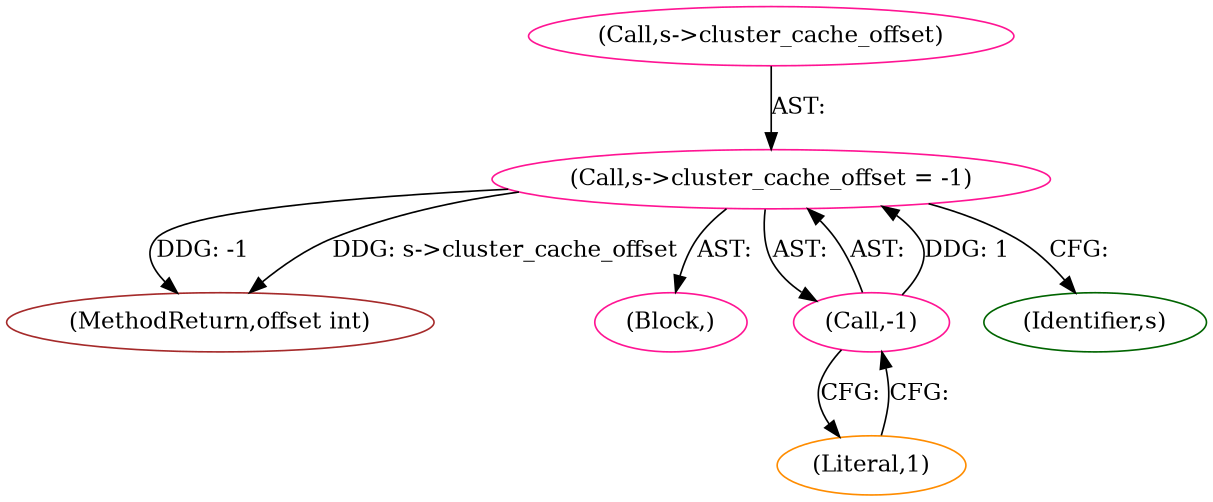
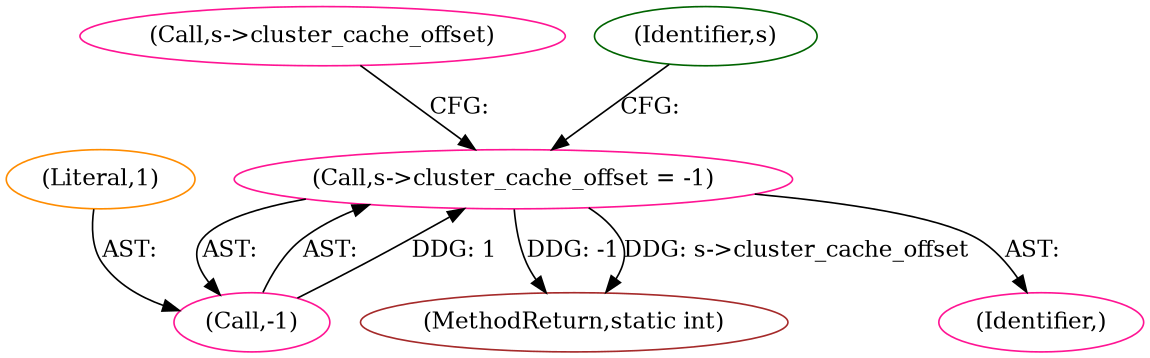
  digraph {
    node [color=deeppink]
    n1 [label="(Call,s->cluster_cache_offset = -1)"]
    n2 [label="(Call,-1)"]
-   n3 [color=brown label="(MethodReturn,offset int)"]
-   n4 [label="(Block,)"]
+   n3 [color=brown label="(MethodReturn,static int)"]
+   n4 [label="(Identifier,)"]
    n5 [color=darkorange label="(Literal,1)"]
    n6 [label="(Call,s->cluster_cache_offset)"]
    n7 [color=darkgreen label="(Identifier,s)"]
    n1 -> n2 [label="AST: "]
    n1 -> n3 [label="DDG: -1"]
    n1 -> n3 [label="DDG: s->cluster_cache_offset"]
    n1 -> n4 [label="AST: "]
    n2 -> n1 [label="AST: "]
    n2 -> n1 [label="DDG: 1"]
-   n2 -> n5 [label="CFG: "]
-   n5 -> n2 [label="CFG: "]
-   n6 -> n1 [label="AST: "]
-   n1 -> n7 [label="CFG: "]
+   n5 -> n2 [label="AST: "]
+   n6 -> n1 [label="CFG: "]
+   n7 -> n1 [label="CFG: "]
  }
